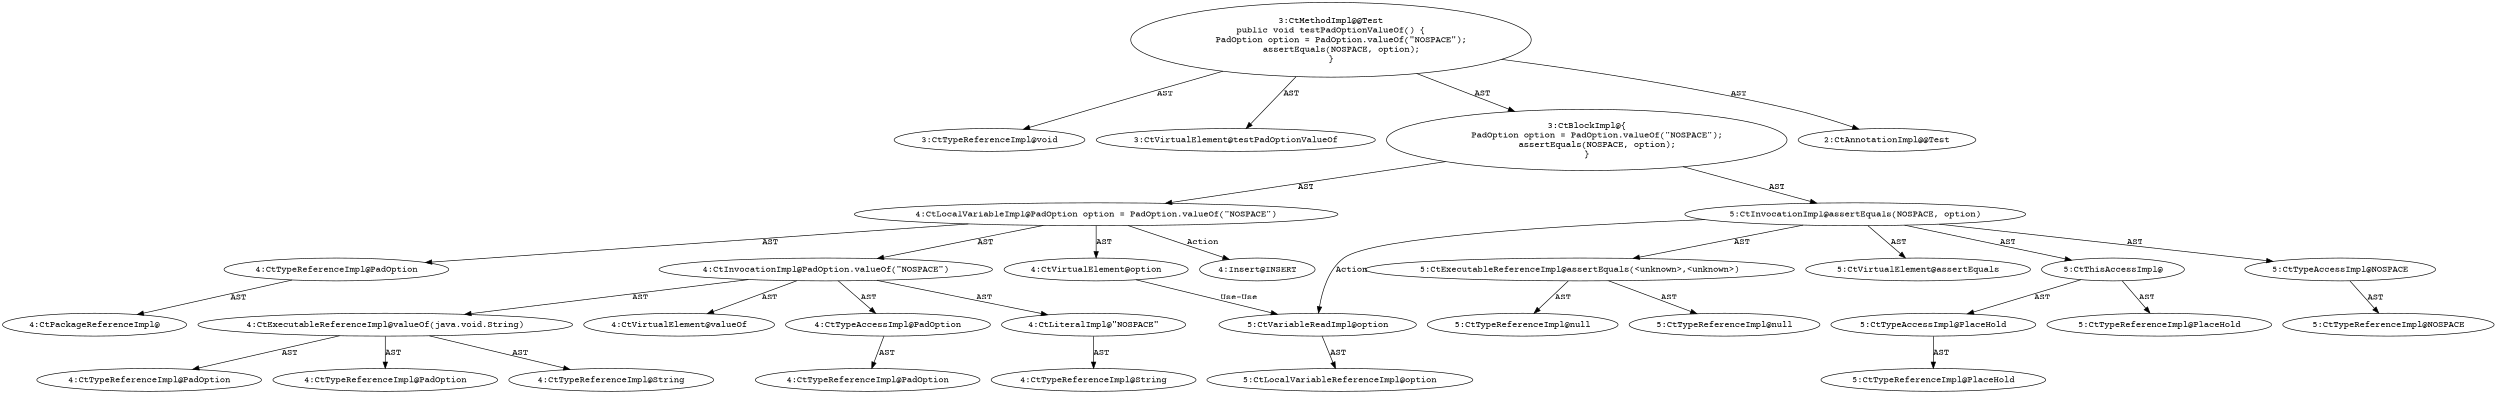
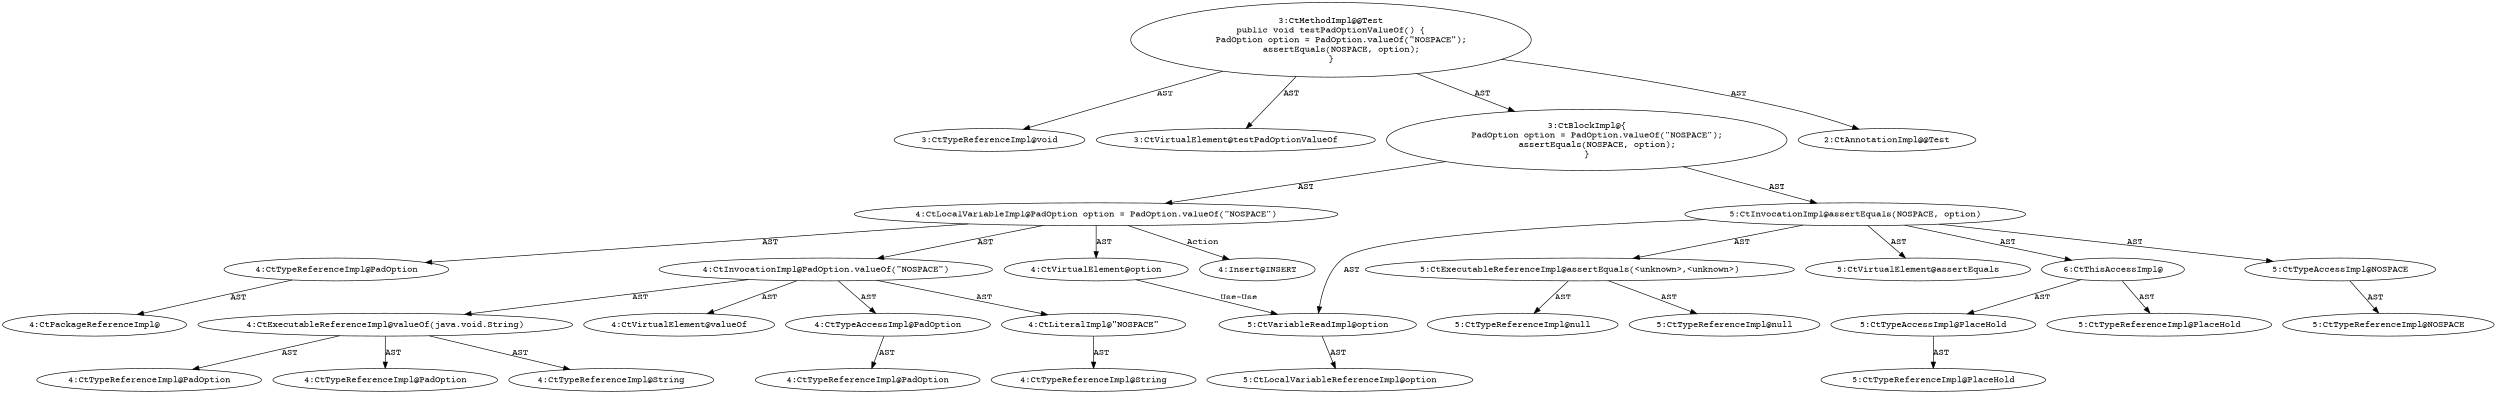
  digraph {
    fontname="Courier Prime"
    node [fontname="Courier Prime" shape=ellipse]
    edge [fontname="Courier Prime"]
    n1 [label="3:CtTypeReferenceImpl@void"]
    n2 [label="3:CtVirtualElement@testPadOptionValueOf"]
    n3 [label="4:CtTypeReferenceImpl@PadOption"]
    n4 [label="4:CtPackageReferenceImpl@"]
    n5 [label="4:CtExecutableReferenceImpl@valueOf(java.void.String)"]
    n6 [label="4:CtTypeReferenceImpl@PadOption"]
    n7 [label="4:CtTypeReferenceImpl@PadOption"]
    n8 [label="4:CtTypeReferenceImpl@String"]
    n9 [label="4:CtVirtualElement@valueOf"]
    n10 [label="4:CtTypeAccessImpl@PadOption"]
    n11 [label="4:CtTypeReferenceImpl@PadOption"]
    n12 [label="4:CtLiteralImpl@\"NOSPACE\""]
    n13 [label="4:CtTypeReferenceImpl@String"]
    n14 [label="4:CtInvocationImpl@PadOption.valueOf(\"NOSPACE\")"]
    n15 [label="4:CtVirtualElement@option"]
    n16 [label="5:CtVariableReadImpl@option"]
    n17 [label="5:CtLocalVariableReferenceImpl@option"]
    n18 [label="4:CtLocalVariableImpl@PadOption option = PadOption.valueOf(\"NOSPACE\")"]
    n19 [label="4:Insert@INSERT"]
    n20 [label="5:CtExecutableReferenceImpl@assertEquals(<unknown>,<unknown>)"]
    n21 [label="5:CtTypeReferenceImpl@null"]
    n22 [label="5:CtTypeReferenceImpl@null"]
    n23 [label="5:CtVirtualElement@assertEquals"]
    n24 [label="5:CtTypeAccessImpl@PlaceHold"]
    n25 [label="5:CtTypeReferenceImpl@PlaceHold"]
-   n26 [label="5:CtThisAccessImpl@"]
+   n26 [label="6:CtThisAccessImpl@"]
    n27 [label="5:CtTypeReferenceImpl@PlaceHold"]
    n28 [label="5:CtTypeAccessImpl@NOSPACE"]
    n29 [label="5:CtTypeReferenceImpl@NOSPACE"]
    n30 [label="5:CtInvocationImpl@assertEquals(NOSPACE, option)"]
    n31 [label="3:CtBlockImpl@\{\n    PadOption option = PadOption.valueOf(\"NOSPACE\");\n    assertEquals(NOSPACE, option);\n\}"]
    n32 [label="3:CtMethodImpl@@Test\npublic void testPadOptionValueOf() \{\n    PadOption option = PadOption.valueOf(\"NOSPACE\");\n    assertEquals(NOSPACE, option);\n\}"]
    n33 [label="2:CtAnnotationImpl@@Test"]
    n3 -> n4 [label=AST]
    n5 -> n6 [label=AST]
    n5 -> n7 [label=AST]
    n5 -> n8 [label=AST]
    n10 -> n11 [label=AST]
    n12 -> n13 [label=AST]
    n14 -> n5 [label=AST]
    n14 -> n9 [label=AST]
    n14 -> n10 [label=AST]
    n14 -> n12 [label=AST]
    n15 -> n16 [label="Use-Use"]
    n16 -> n17 [label=AST]
    n18 -> n3 [label=AST]
    n18 -> n14 [label=AST]
    n18 -> n15 [label=AST]
    n18 -> n19 [label=Action]
    n20 -> n21 [label=AST]
    n20 -> n22 [label=AST]
    n24 -> n25 [label=AST]
    n26 -> n24 [label=AST]
    n26 -> n27 [label=AST]
    n28 -> n29 [label=AST]
-   n30 -> n16 [label=Action]
+   n30 -> n16 [label=AST]
    n30 -> n20 [label=AST]
    n30 -> n23 [label=AST]
    n30 -> n26 [label=AST]
    n30 -> n28 [label=AST]
    n31 -> n18 [label=AST]
    n31 -> n30 [label=AST]
    n32 -> n1 [label=AST]
    n32 -> n2 [label=AST]
    n32 -> n31 [label=AST]
    n32 -> n33 [label=AST]
  }
